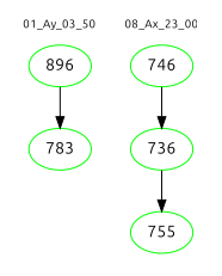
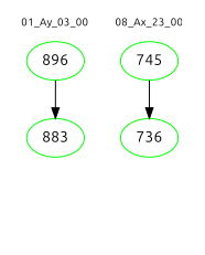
  digraph {
    fontname=Ubuntu
    node [color=green fontname=Ubuntu]
    edge [color=black fontname=Ubuntu]
    n1 [label=896]
-   n2 [label=783]
-   n3 [label=746]
+   n2 [label=883]
+   n3 [label=745]
    n4 [label=736]
-   n5 [label=755]
    subgraph cluster_1 {
      color=white
      fontsize=10
-     label="01_Ay_03_50"
+     label="01_Ay_03_00"
      n1
      n2
    }
    subgraph cluster_2 {
      color=white
      fontsize=10
      label="08_Ax_23_00"
      n3
      n4
-     n5
    }
    n1 -> n2
    n3 -> n4
-   n4 -> n5
  }
